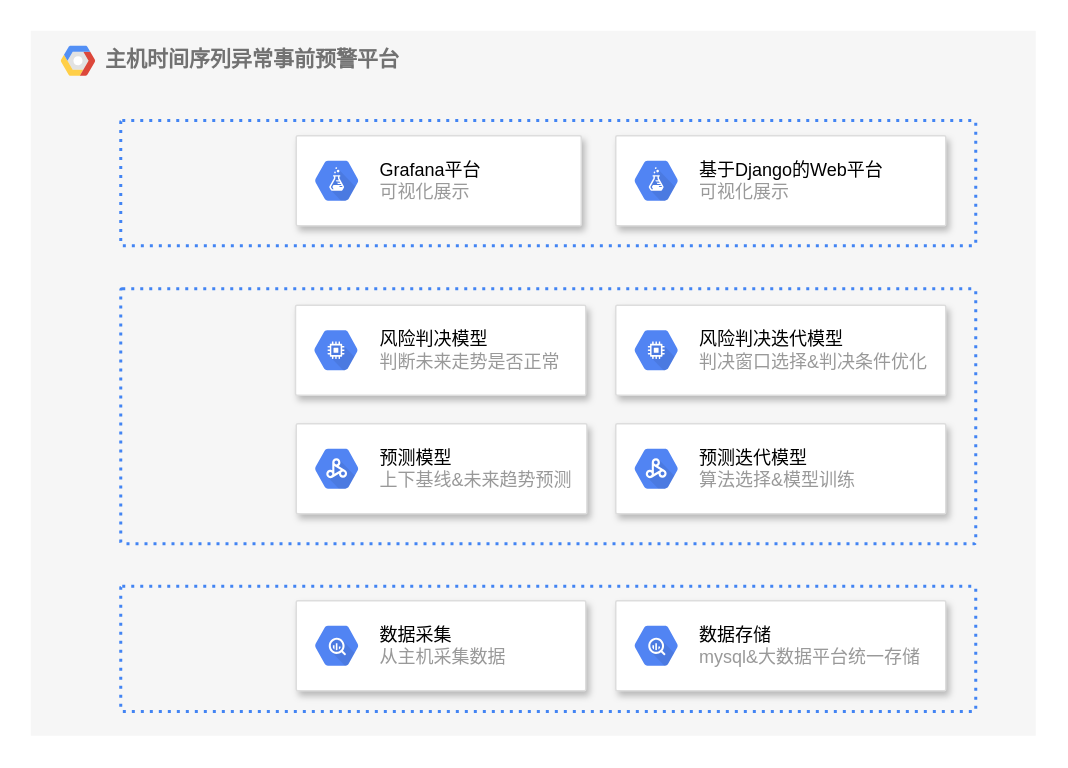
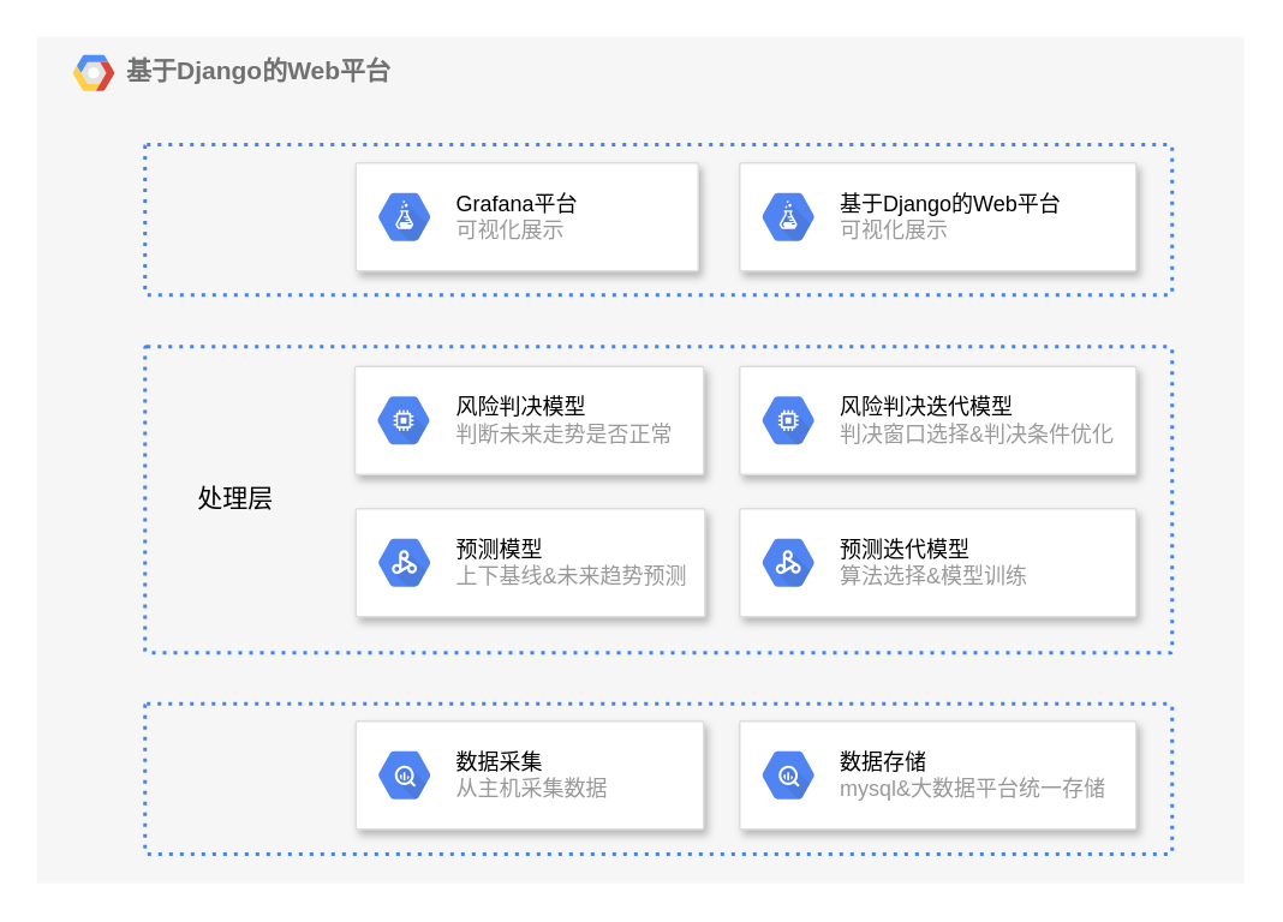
  <mxCell id="0" />
  <mxCell id="1" parent="0" />
- <mxCell id="2" value="&lt;b&gt;主机时间序列异常事前预警平台&lt;/b&gt;" style="fillColor=#F6F6F6;strokeColor=none;shadow=0;gradientColor=none;fontSize=14;align=left;spacing=10;fontColor=#717171;9E9E9E;verticalAlign=top;spacingTop=-4;fontStyle=0;spacingLeft=40;html=1;" parent="1" vertex="1"><mxGeometry x="20" y="20" width="670" height="470" as="geometry" /></mxCell>
+ <mxCell id="2" value="&lt;b&gt;基于Django的Web平台&lt;/b&gt;" style="fillColor=#F6F6F6;strokeColor=none;shadow=0;gradientColor=none;fontSize=14;align=left;spacing=10;fontColor=#717171;9E9E9E;verticalAlign=top;spacingTop=-4;fontStyle=0;spacingLeft=40;html=1;" parent="1" vertex="1"><mxGeometry x="20" y="20" width="670" height="470" as="geometry" /></mxCell>
  <mxCell id="3" value="" style="shape=mxgraph.gcp2.google_cloud_platform;fillColor=#F6F6F6;strokeColor=none;shadow=0;gradientColor=none;" parent="2" vertex="1"><mxGeometry width="23" height="20" relative="1" as="geometry"><mxPoint x="20" y="10" as="offset" /></mxGeometry></mxCell>
  <mxCell id="4" value="" style="rounded=1;absoluteArcSize=1;arcSize=2;html=1;strokeColor=#4284F3;gradientColor=none;shadow=0;dashed=1;fontSize=12;fontColor=#9E9E9E;align=left;verticalAlign=top;spacing=10;spacingTop=-4;fillColor=none;dashPattern=1 2;strokeWidth=2;" parent="2" vertex="1"><mxGeometry x="60" y="59.8" width="570" height="83.556" as="geometry" /></mxCell>
  <mxCell id="5" value="" style="rounded=1;absoluteArcSize=1;arcSize=2;html=1;strokeColor=#4284F3;gradientColor=none;shadow=0;dashed=1;fontSize=12;fontColor=#9E9E9E;align=left;verticalAlign=top;spacing=10;spacingTop=-4;fillColor=none;dashPattern=1 2;strokeWidth=2;" parent="2" vertex="1"><mxGeometry x="60" y="172" width="570" height="170" as="geometry" /></mxCell>
+ <mxCell id="6" value="&lt;font style=&quot;font-size: 14px&quot;&gt;处理层&lt;/font&gt;" style="text;html=1;resizable=0;autosize=1;align=center;verticalAlign=middle;points=[];fillColor=none;strokeColor=none;rounded=0;" parent="2" vertex="1"><mxGeometry x="80" y="246.381" width="60" height="20" as="geometry" /></mxCell>
  <mxCell id="7" value="" style="rounded=1;absoluteArcSize=1;arcSize=2;html=1;strokeColor=#4284F3;gradientColor=none;shadow=0;dashed=1;fontSize=12;fontColor=#9E9E9E;align=left;verticalAlign=top;spacing=10;spacingTop=-4;fillColor=none;dashPattern=1 2;strokeWidth=2;" parent="2" vertex="1"><mxGeometry x="60" y="370.343" width="570" height="83.556" as="geometry" /></mxCell>
  <mxCell id="8" value="" style="strokeColor=#dddddd;fillColor=#ffffff;shadow=1;strokeWidth=1;rounded=1;absoluteArcSize=1;arcSize=2;fontSize=10;fontColor=#9E9E9E;align=center;html=1;" parent="1" vertex="1"><mxGeometry x="197" y="90" width="190" height="60" as="geometry" /></mxCell>
  <mxCell id="9" value="&lt;font color=&quot;#000000&quot;&gt;Grafana平台&lt;/font&gt;&lt;br&gt;可视化展示" style="dashed=0;connectable=0;html=1;fillColor=#5184F3;strokeColor=none;shape=mxgraph.gcp2.hexIcon;prIcon=cloud_datalab;part=1;labelPosition=right;verticalLabelPosition=middle;align=left;verticalAlign=middle;spacingLeft=5;fontColor=#999999;fontSize=12;" parent="8" vertex="1"><mxGeometry y="0.5" width="44" height="39" relative="1" as="geometry"><mxPoint x="5" y="-19.5" as="offset" /></mxGeometry></mxCell>
  <mxCell id="10" value="" style="strokeColor=#dddddd;fillColor=#ffffff;shadow=1;strokeWidth=1;rounded=1;absoluteArcSize=1;arcSize=2;fontSize=10;fontColor=#9E9E9E;align=center;html=1;" parent="1" vertex="1"><mxGeometry x="197" y="400" width="193" height="60" as="geometry" /></mxCell>
  <mxCell id="11" value="&lt;font color=&quot;#000000&quot;&gt;数据采集&lt;/font&gt;&lt;br&gt;从主机采集数据" style="dashed=0;connectable=0;html=1;fillColor=#5184F3;strokeColor=none;shape=mxgraph.gcp2.hexIcon;prIcon=bigquery;part=1;labelPosition=right;verticalLabelPosition=middle;align=left;verticalAlign=middle;spacingLeft=5;fontColor=#999999;fontSize=12;" parent="10" vertex="1"><mxGeometry y="0.5" width="44" height="39" relative="1" as="geometry"><mxPoint x="5" y="-19.5" as="offset" /></mxGeometry></mxCell>
  <mxCell id="12" value="" style="strokeColor=#dddddd;fillColor=#ffffff;shadow=1;strokeWidth=1;rounded=1;absoluteArcSize=1;arcSize=2;fontSize=10;fontColor=#9E9E9E;align=center;html=1;" parent="1" vertex="1"><mxGeometry x="410" y="90" width="220" height="60" as="geometry" /></mxCell>
  <mxCell id="13" value="&lt;font color=&quot;#000000&quot;&gt;基于Django的Web平台&lt;/font&gt;&lt;br&gt;可视化展示" style="dashed=0;connectable=0;html=1;fillColor=#5184F3;strokeColor=none;shape=mxgraph.gcp2.hexIcon;prIcon=cloud_datalab;part=1;labelPosition=right;verticalLabelPosition=middle;align=left;verticalAlign=middle;spacingLeft=5;fontColor=#999999;fontSize=12;" parent="12" vertex="1"><mxGeometry y="0.5" width="44" height="39" relative="1" as="geometry"><mxPoint x="5" y="-19.5" as="offset" /></mxGeometry></mxCell>
  <mxCell id="14" value="" style="strokeColor=#dddddd;fillColor=#ffffff;shadow=1;strokeWidth=1;rounded=1;absoluteArcSize=1;arcSize=2;fontSize=10;fontColor=#9E9E9E;align=center;html=1;" parent="1" vertex="1"><mxGeometry x="196.5" y="203" width="193.5" height="60" as="geometry" /></mxCell>
  <mxCell id="15" value="&lt;font color=&quot;#000000&quot;&gt;风险判决模型&lt;/font&gt;&lt;br&gt;判断未来走势是否正常" style="dashed=0;connectable=0;html=1;fillColor=#5184F3;strokeColor=none;shape=mxgraph.gcp2.hexIcon;prIcon=compute_engine;part=1;labelPosition=right;verticalLabelPosition=middle;align=left;verticalAlign=middle;spacingLeft=5;fontColor=#999999;fontSize=12;" parent="14" vertex="1"><mxGeometry y="0.5" width="44" height="39" relative="1" as="geometry"><mxPoint x="5" y="-19.5" as="offset" /></mxGeometry></mxCell>
  <mxCell id="16" value="" style="strokeColor=#dddddd;fillColor=#ffffff;shadow=1;strokeWidth=1;rounded=1;absoluteArcSize=1;arcSize=2;fontSize=10;fontColor=#9E9E9E;align=center;html=1;" parent="1" vertex="1"><mxGeometry x="410" y="203" width="220" height="60" as="geometry" /></mxCell>
  <mxCell id="17" value="&lt;font color=&quot;#000000&quot;&gt;风险判决迭代模型&lt;/font&gt;&lt;br&gt;判决窗口选择&amp;amp;判决条件优化" style="dashed=0;connectable=0;html=1;fillColor=#5184F3;strokeColor=none;shape=mxgraph.gcp2.hexIcon;prIcon=compute_engine;part=1;labelPosition=right;verticalLabelPosition=middle;align=left;verticalAlign=middle;spacingLeft=5;fontColor=#999999;fontSize=12;" parent="16" vertex="1"><mxGeometry y="0.5" width="44" height="39" relative="1" as="geometry"><mxPoint x="5" y="-19.5" as="offset" /></mxGeometry></mxCell>
  <mxCell id="18" value="" style="strokeColor=#dddddd;fillColor=#ffffff;shadow=1;strokeWidth=1;rounded=1;absoluteArcSize=1;arcSize=2;fontSize=10;fontColor=#9E9E9E;align=center;html=1;" parent="1" vertex="1"><mxGeometry x="410" y="400" width="220" height="60" as="geometry" /></mxCell>
  <mxCell id="19" value="&lt;font color=&quot;#000000&quot;&gt;数据存储&lt;/font&gt;&lt;br&gt;mysql&amp;amp;大数据平台统一存储" style="dashed=0;connectable=0;html=1;fillColor=#5184F3;strokeColor=none;shape=mxgraph.gcp2.hexIcon;prIcon=bigquery;part=1;labelPosition=right;verticalLabelPosition=middle;align=left;verticalAlign=middle;spacingLeft=5;fontColor=#999999;fontSize=12;" parent="18" vertex="1"><mxGeometry y="0.5" width="44" height="39" relative="1" as="geometry"><mxPoint x="5" y="-19.5" as="offset" /></mxGeometry></mxCell>
  <mxCell id="20" value="" style="strokeColor=#dddddd;fillColor=#ffffff;shadow=1;strokeWidth=1;rounded=1;absoluteArcSize=1;arcSize=2;fontSize=10;fontColor=#9E9E9E;align=center;html=1;" parent="1" vertex="1"><mxGeometry x="197" y="282" width="193.75" height="60" as="geometry" /></mxCell>
  <mxCell id="21" value="&lt;font color=&quot;#000000&quot;&gt;预测模型&lt;/font&gt;&lt;br&gt;上下基线&amp;amp;未来趋势预测" style="dashed=0;connectable=0;html=1;fillColor=#5184F3;strokeColor=none;shape=mxgraph.gcp2.hexIcon;prIcon=cloud_dataproc;part=1;labelPosition=right;verticalLabelPosition=middle;align=left;verticalAlign=middle;spacingLeft=5;fontColor=#999999;fontSize=12;" parent="20" vertex="1"><mxGeometry y="0.5" width="44" height="39" relative="1" as="geometry"><mxPoint x="5" y="-19.5" as="offset" /></mxGeometry></mxCell>
  <mxCell id="22" value="" style="strokeColor=#dddddd;fillColor=#ffffff;shadow=1;strokeWidth=1;rounded=1;absoluteArcSize=1;arcSize=2;fontSize=10;fontColor=#9E9E9E;align=center;html=1;" parent="1" vertex="1"><mxGeometry x="410" y="282" width="220" height="60" as="geometry" /></mxCell>
  <mxCell id="23" value="&lt;font color=&quot;#000000&quot;&gt;预测迭代模型&lt;/font&gt;&lt;br&gt;算法选择&amp;amp;模型训练" style="dashed=0;connectable=0;html=1;fillColor=#5184F3;strokeColor=none;shape=mxgraph.gcp2.hexIcon;prIcon=cloud_dataproc;part=1;labelPosition=right;verticalLabelPosition=middle;align=left;verticalAlign=middle;spacingLeft=5;fontColor=#999999;fontSize=12;" parent="22" vertex="1"><mxGeometry y="0.5" width="44" height="39" relative="1" as="geometry"><mxPoint x="5" y="-19.5" as="offset" /></mxGeometry></mxCell>
